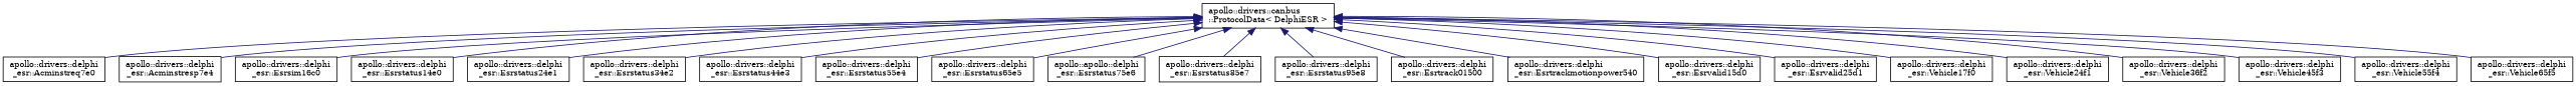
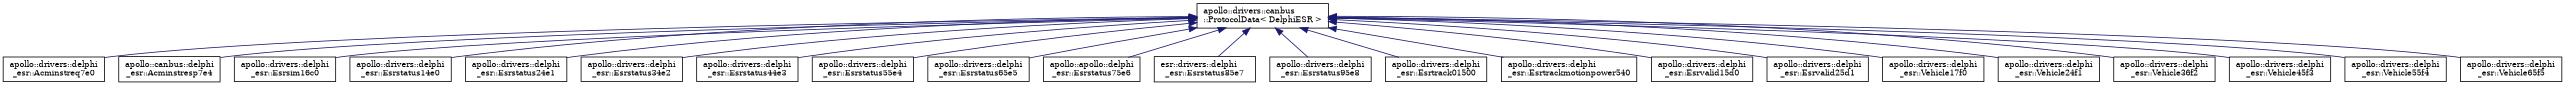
  digraph {
    fontname="DejaVu Serif"
    rankdir=TB
    node [color=black fillcolor=white fontname="DejaVu Serif" fontsize=10 shape=record style=filled]
    edge [color=midnightblue dir=back fontname="DejaVu Serif" fontsize=10 labelfontname=Helvetica labelfontsize=10 style=solid]
    n1 [height=0.2 label="apollo::drivers::canbus\l::ProtocolData\< DelphiESR \>" width=0.4]
    n2 [height=0.2 label="apollo::drivers::delphi\l_esr::Acminstreq7e0" width=0.4]
-   n3 [height=0.2 label="apollo::drivers::delphi\l_esr::Acminstresp7e4" width=0.4]
+   n3 [height=0.2 label="apollo::canbus::delphi\l_esr::Acminstresp7e4" width=0.4]
    n4 [height=0.2 label="apollo::drivers::delphi\l_esr::Esrsim16c0" width=0.4]
    n5 [height=0.2 label="apollo::drivers::delphi\l_esr::Esrstatus14e0" width=0.4]
    n6 [height=0.2 label="apollo::drivers::delphi\l_esr::Esrstatus24e1" width=0.4]
    n7 [height=0.2 label="apollo::drivers::delphi\l_esr::Esrstatus34e2" width=0.4]
    n8 [height=0.2 label="apollo::drivers::delphi\l_esr::Esrstatus44e3" width=0.4]
    n9 [height=0.2 label="apollo::drivers::delphi\l_esr::Esrstatus55e4" width=0.4]
    n10 [height=0.2 label="apollo::drivers::delphi\l_esr::Esrstatus65e5" width=0.4]
    n11 [height=0.2 label="apollo::apollo::delphi\l_esr::Esrstatus75e6" width=0.4]
-   n12 [height=0.2 label="apollo::drivers::delphi\l_esr::Esrstatus85e7" width=0.4]
+   n12 [height=0.2 label="esr::drivers::delphi\l_esr::Esrstatus85e7" width=0.4]
    n13 [height=0.2 label="apollo::drivers::delphi\l_esr::Esrstatus95e8" width=0.4]
    n14 [height=0.2 label="apollo::drivers::delphi\l_esr::Esrtrack01500" width=0.4]
    n15 [height=0.2 label="apollo::drivers::delphi\l_esr::Esrtrackmotionpower540" width=0.4]
    n16 [height=0.2 label="apollo::drivers::delphi\l_esr::Esrvalid15d0" width=0.4]
    n17 [height=0.2 label="apollo::drivers::delphi\l_esr::Esrvalid25d1" width=0.4]
    n18 [height=0.2 label="apollo::drivers::delphi\l_esr::Vehicle17f0" width=0.4]
    n19 [height=0.2 label="apollo::drivers::delphi\l_esr::Vehicle24f1" width=0.4]
    n20 [height=0.2 label="apollo::drivers::delphi\l_esr::Vehicle36f2" width=0.4]
    n21 [height=0.2 label="apollo::drivers::delphi\l_esr::Vehicle45f3" width=0.4]
    n22 [height=0.2 label="apollo::drivers::delphi\l_esr::Vehicle55f4" width=0.4]
    n23 [height=0.2 label="apollo::drivers::delphi\l_esr::Vehicle65f5" width=0.4]
    n1 -> n2
    n1 -> n3
    n1 -> n4
    n1 -> n5
    n1 -> n6
    n1 -> n7
    n1 -> n8
    n1 -> n9
    n1 -> n10
    n1 -> n11
    n1 -> n12
    n1 -> n13
    n1 -> n14
    n1 -> n15
    n1 -> n16
    n1 -> n17
    n1 -> n18
    n1 -> n19
    n1 -> n20
    n1 -> n21
    n1 -> n22
    n1 -> n23
  }
